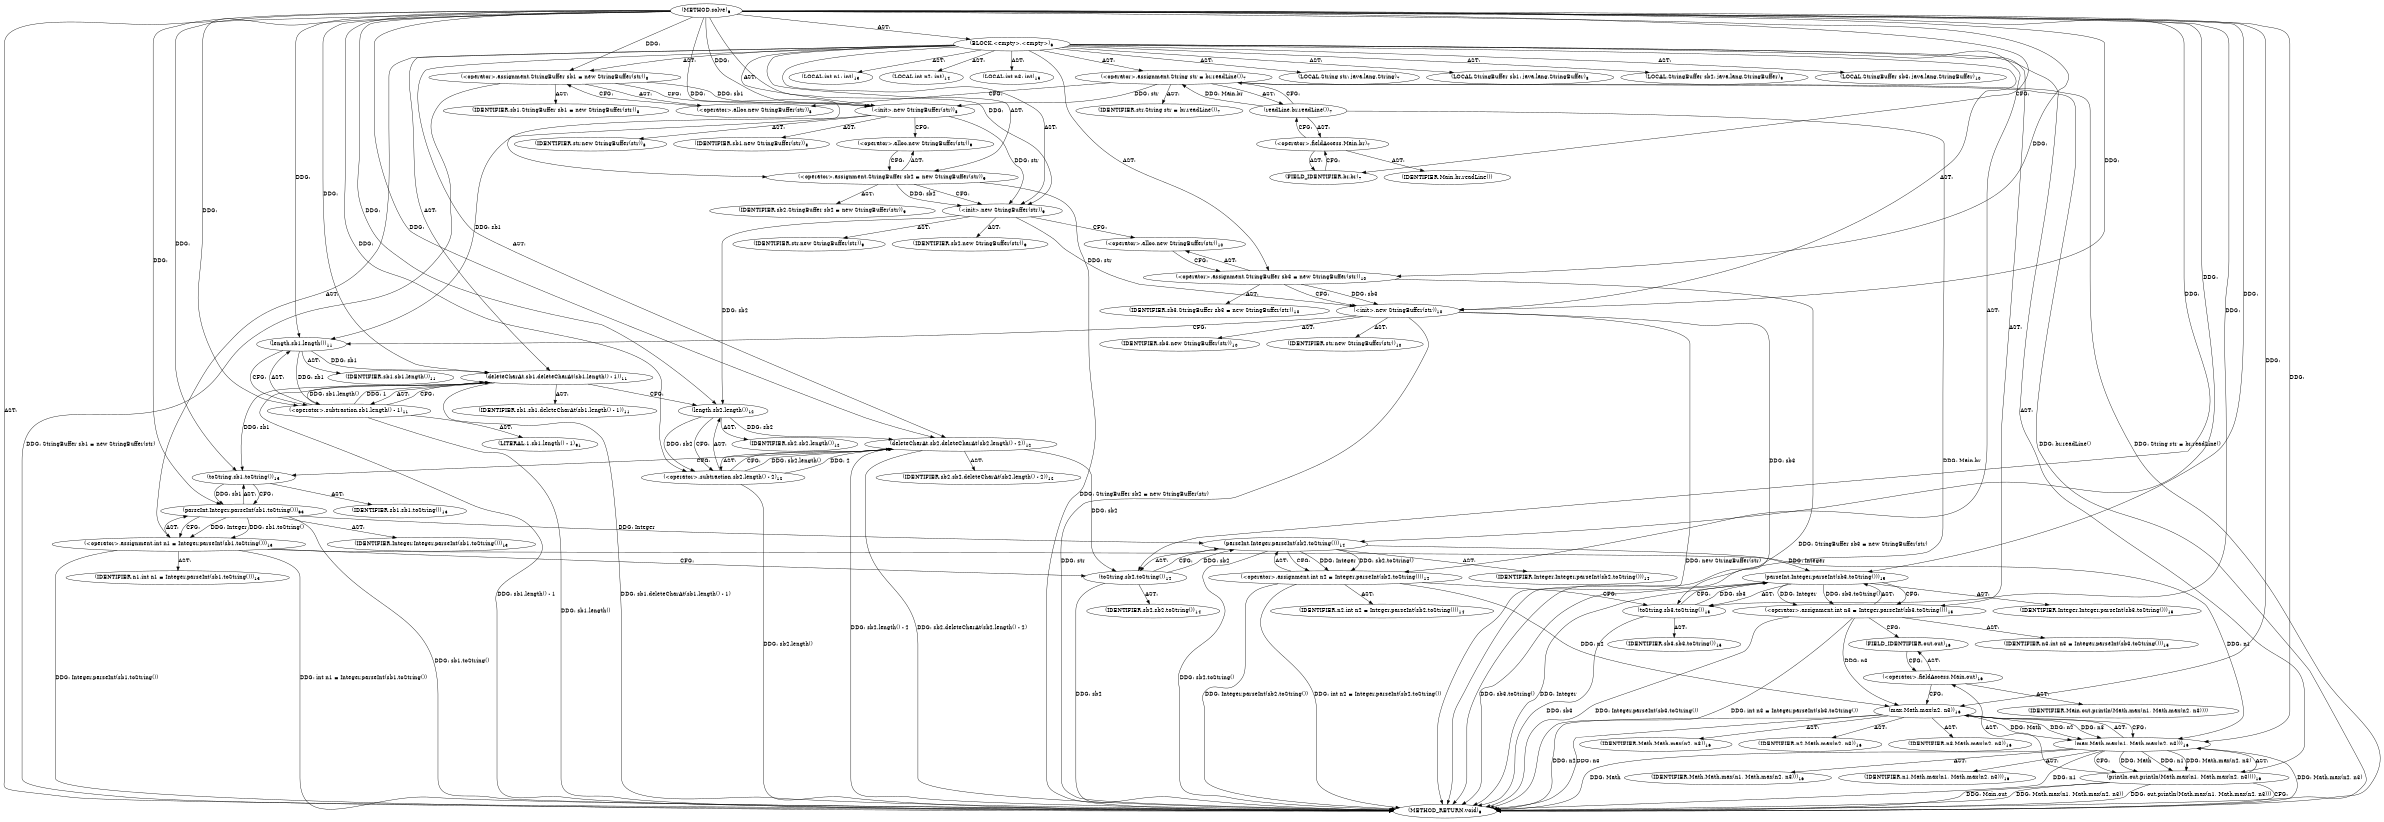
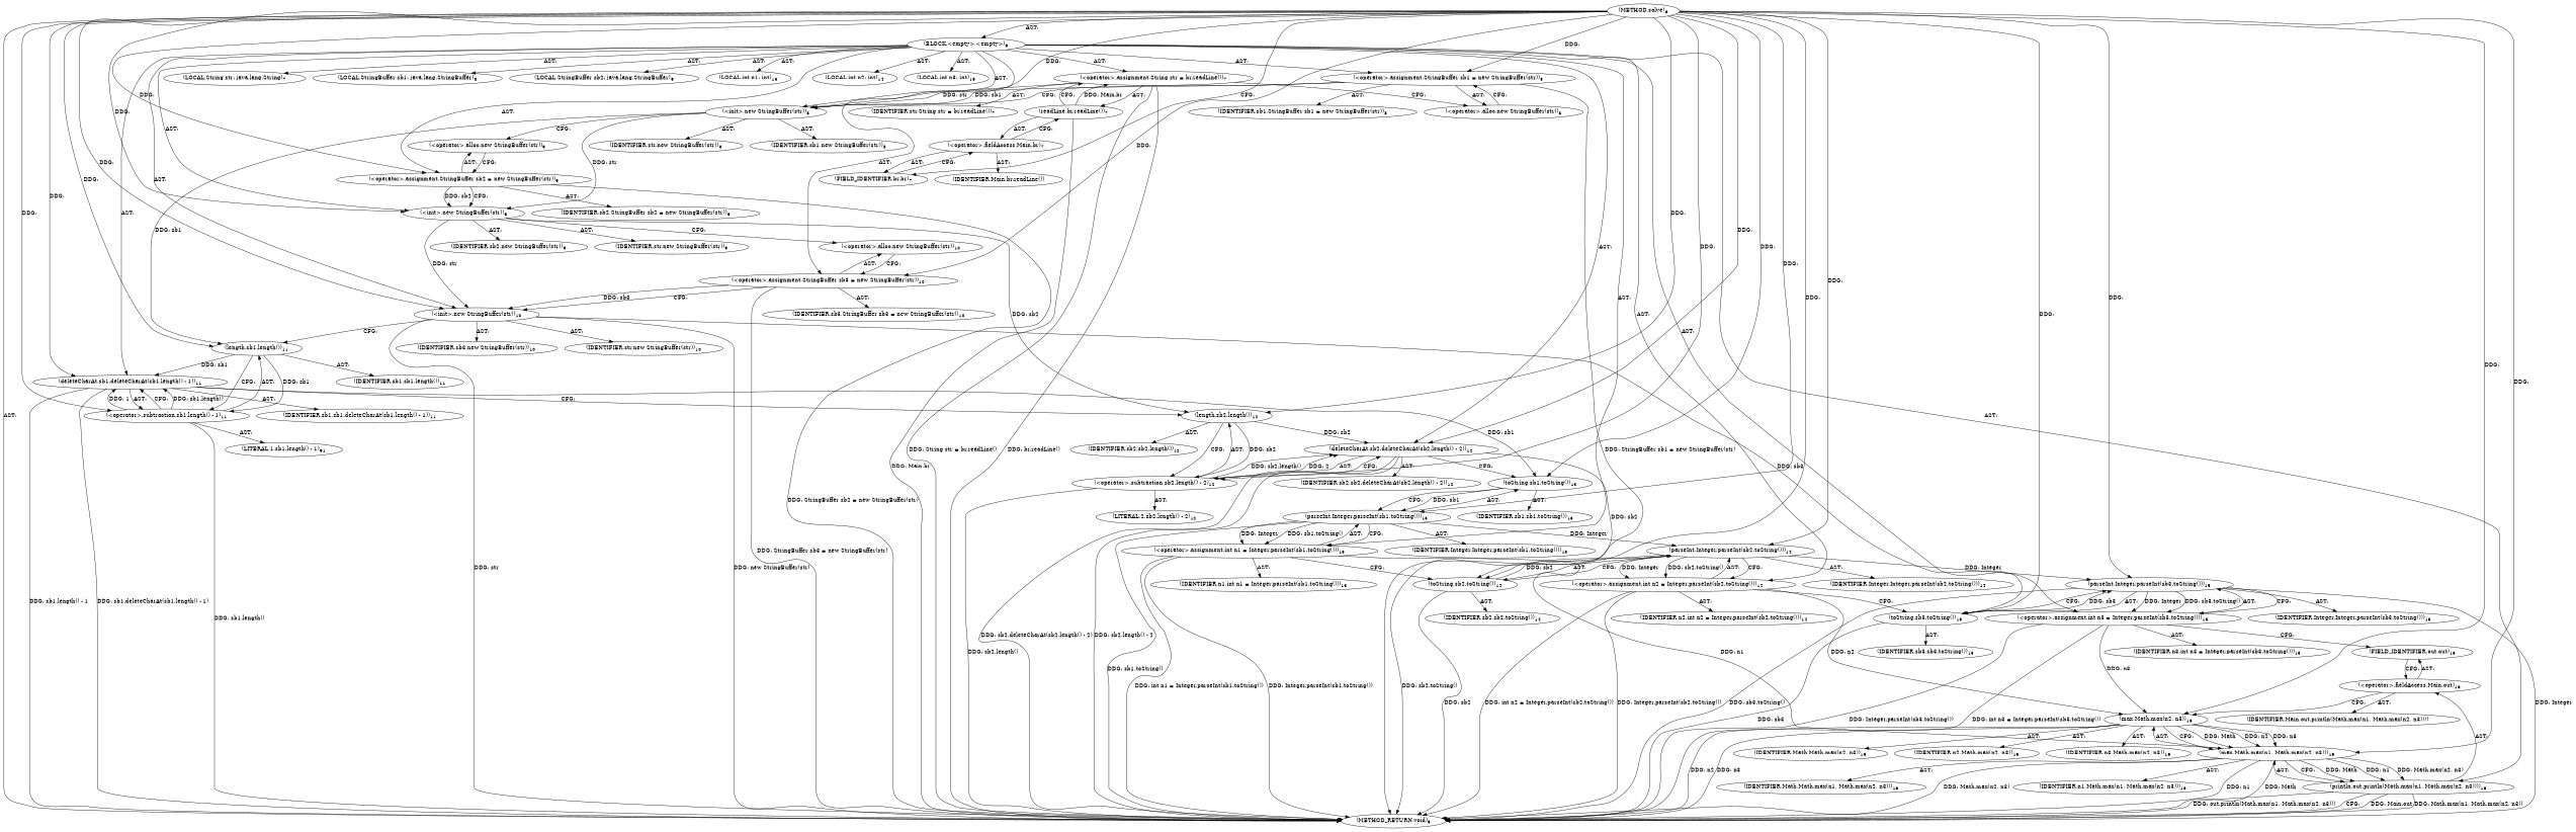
  digraph {
    n1 [label=<(METHOD,solve)<SUB>6</SUB>>]
    n2 [label=<(BLOCK,&lt;empty&gt;,&lt;empty&gt;)<SUB>6</SUB>>]
    n3 [label=<(FIELD_IDENTIFIER,br,br)<SUB>7</SUB>>]
    n4 [label=<(&lt;operator&gt;.assignment,StringBuffer sb1 = new StringBuffer(str))<SUB>8</SUB>>]
    n5 [label=<(&lt;init&gt;,new StringBuffer(str))<SUB>8</SUB>>]
    n6 [label=<(&lt;operator&gt;.assignment,StringBuffer sb2 = new StringBuffer(str))<SUB>9</SUB>>]
    n7 [label=<(&lt;init&gt;,new StringBuffer(str))<SUB>9</SUB>>]
    n8 [label=<(&lt;operator&gt;.assignment,StringBuffer sb3 = new StringBuffer(str))<SUB>10</SUB>>]
    n9 [label=<(&lt;init&gt;,new StringBuffer(str))<SUB>10</SUB>>]
    n10 [label=<(deleteCharAt,sb1.deleteCharAt(sb1.length() - 1))<SUB>11</SUB>>]
    n11 [label=<(&lt;operator&gt;.subtraction,sb1.length() - 1)<SUB>11</SUB>>]
    n12 [label=<(length,sb1.length())<SUB>11</SUB>>]
    n13 [label=<(deleteCharAt,sb2.deleteCharAt(sb2.length() - 2))<SUB>12</SUB>>]
    n14 [label=<(&lt;operator&gt;.subtraction,sb2.length() - 2)<SUB>12</SUB>>]
    n15 [label=<(length,sb2.length())<SUB>12</SUB>>]
-   n16 [label=<(parseInt,Integer.parseInt(sb1.toString()))<SUB>63</SUB>>]
+   n16 [label=<(parseInt,Integer.parseInt(sb1.toString()))<SUB>13</SUB>>]
    n17 [label=<(toString,sb1.toString())<SUB>13</SUB>>]
    n18 [label=<(parseInt,Integer.parseInt(sb2.toString()))<SUB>14</SUB>>]
    n19 [label=<(toString,sb2.toString())<SUB>14</SUB>>]
    n20 [label=<(parseInt,Integer.parseInt(sb3.toString()))<SUB>15</SUB>>]
    n21 [label=<(toString,sb3.toString())<SUB>15</SUB>>]
    n22 [label=<(max,Math.max(n1, Math.max(n2, n3)))<SUB>16</SUB>>]
    n23 [label=<(max,Math.max(n2, n3))<SUB>16</SUB>>]
    n24 [label=<(METHOD_RETURN,void)<SUB>6</SUB>>]
    n25 [label=<(LOCAL,String str: java.lang.String)<SUB>7</SUB>>]
    n26 [label=<(&lt;operator&gt;.assignment,String str = br.readLine())<SUB>7</SUB>>]
    n27 [label=<(LOCAL,StringBuffer sb1: java.lang.StringBuffer)<SUB>8</SUB>>]
    n28 [label=<(LOCAL,StringBuffer sb2: java.lang.StringBuffer)<SUB>9</SUB>>]
-   n29 [label=<(LOCAL,StringBuffer sb3: java.lang.StringBuffer)<SUB>10</SUB>>]
    n30 [label=<(LOCAL,int n1: int)<SUB>13</SUB>>]
    n31 [label=<(&lt;operator&gt;.assignment,int n1 = Integer.parseInt(sb1.toString()))<SUB>13</SUB>>]
    n32 [label=<(LOCAL,int n2: int)<SUB>14</SUB>>]
    n33 [label=<(&lt;operator&gt;.assignment,int n2 = Integer.parseInt(sb2.toString()))<SUB>14</SUB>>]
    n34 [label=<(LOCAL,int n3: int)<SUB>15</SUB>>]
    n35 [label=<(&lt;operator&gt;.assignment,int n3 = Integer.parseInt(sb3.toString()))<SUB>15</SUB>>]
    n36 [label=<(println,out.println(Math.max(n1, Math.max(n2, n3))))<SUB>16</SUB>>]
    n37 [label=<(&lt;operator&gt;.fieldAccess,Main.br)<SUB>7</SUB>>]
    n38 [label=<(&lt;operator&gt;.alloc,new StringBuffer(str))<SUB>8</SUB>>]
    n39 [label=<(IDENTIFIER,sb1,StringBuffer sb1 = new StringBuffer(str))<SUB>8</SUB>>]
    n40 [label=<(IDENTIFIER,sb1,new StringBuffer(str))<SUB>8</SUB>>]
    n41 [label=<(IDENTIFIER,str,new StringBuffer(str))<SUB>8</SUB>>]
    n42 [label=<(&lt;operator&gt;.alloc,new StringBuffer(str))<SUB>9</SUB>>]
    n43 [label=<(IDENTIFIER,sb2,StringBuffer sb2 = new StringBuffer(str))<SUB>9</SUB>>]
    n44 [label=<(IDENTIFIER,sb2,new StringBuffer(str))<SUB>9</SUB>>]
    n45 [label=<(IDENTIFIER,str,new StringBuffer(str))<SUB>9</SUB>>]
    n46 [label=<(&lt;operator&gt;.alloc,new StringBuffer(str))<SUB>10</SUB>>]
    n47 [label=<(IDENTIFIER,sb3,StringBuffer sb3 = new StringBuffer(str))<SUB>10</SUB>>]
    n48 [label=<(IDENTIFIER,sb3,new StringBuffer(str))<SUB>10</SUB>>]
    n49 [label=<(IDENTIFIER,str,new StringBuffer(str))<SUB>10</SUB>>]
    n50 [label=<(IDENTIFIER,sb1,sb1.deleteCharAt(sb1.length() - 1))<SUB>11</SUB>>]
    n51 [label=<(LITERAL,1,sb1.length() - 1)<SUB>91</SUB>>]
    n52 [label=<(IDENTIFIER,sb1,sb1.length())<SUB>11</SUB>>]
    n53 [label=<(IDENTIFIER,sb2,sb2.deleteCharAt(sb2.length() - 2))<SUB>12</SUB>>]
+   n54 [label=<(LITERAL,2,sb2.length() - 2)<SUB>12</SUB>>]
    n55 [label=<(IDENTIFIER,sb2,sb2.length())<SUB>12</SUB>>]
    n56 [label=<(IDENTIFIER,Integer,Integer.parseInt(sb1.toString()))<SUB>13</SUB>>]
    n57 [label=<(IDENTIFIER,sb1,sb1.toString())<SUB>13</SUB>>]
    n58 [label=<(IDENTIFIER,Integer,Integer.parseInt(sb2.toString()))<SUB>14</SUB>>]
    n59 [label=<(IDENTIFIER,sb2,sb2.toString())<SUB>14</SUB>>]
    n60 [label=<(IDENTIFIER,Integer,Integer.parseInt(sb3.toString()))<SUB>15</SUB>>]
    n61 [label=<(IDENTIFIER,sb3,sb3.toString())<SUB>15</SUB>>]
    n62 [label=<(IDENTIFIER,Math,Math.max(n1, Math.max(n2, n3)))<SUB>16</SUB>>]
    n63 [label=<(IDENTIFIER,n1,Math.max(n1, Math.max(n2, n3)))<SUB>16</SUB>>]
    n64 [label=<(IDENTIFIER,Math,Math.max(n2, n3))<SUB>16</SUB>>]
    n65 [label=<(IDENTIFIER,n2,Math.max(n2, n3))<SUB>16</SUB>>]
    n66 [label=<(IDENTIFIER,n3,Math.max(n2, n3))<SUB>16</SUB>>]
    n67 [label=<(IDENTIFIER,str,String str = br.readLine())<SUB>7</SUB>>]
    n68 [label=<(readLine,br.readLine())<SUB>7</SUB>>]
    n69 [label=<(IDENTIFIER,n1,int n1 = Integer.parseInt(sb1.toString()))<SUB>13</SUB>>]
    n70 [label=<(IDENTIFIER,n2,int n2 = Integer.parseInt(sb2.toString()))<SUB>14</SUB>>]
    n71 [label=<(IDENTIFIER,n3,int n3 = Integer.parseInt(sb3.toString()))<SUB>15</SUB>>]
    n72 [label=<(FIELD_IDENTIFIER,out,out)<SUB>16</SUB>>]
    n73 [label=<(&lt;operator&gt;.fieldAccess,Main.out)<SUB>16</SUB>>]
    n74 [label=<(IDENTIFIER,Main,br.readLine())>]
    n75 [label=<(IDENTIFIER,Main,out.println(Math.max(n1, Math.max(n2, n3))))>]
    n1 -> n2 [label="AST: "]
    n1 -> n3 [label="CFG: "]
    n1 -> n4 [label="DDG: "]
    n1 -> n5 [label="DDG: "]
    n1 -> n6 [label="DDG: "]
    n1 -> n7 [label="DDG: "]
    n1 -> n8 [label="DDG: "]
    n1 -> n9 [label="DDG: "]
    n1 -> n10 [label="DDG: "]
    n1 -> n11 [label="DDG: "]
    n1 -> n12 [label="DDG: "]
    n1 -> n13 [label="DDG: "]
    n1 -> n14 [label="DDG: "]
    n1 -> n15 [label="DDG: "]
    n1 -> n16 [label="DDG: "]
    n1 -> n17 [label="DDG: "]
    n1 -> n18 [label="DDG: "]
    n1 -> n19 [label="DDG: "]
    n1 -> n20 [label="DDG: "]
    n1 -> n21 [label="DDG: "]
    n1 -> n22 [label="DDG: "]
    n1 -> n23 [label="DDG: "]
    n1 -> n24 [label="AST: "]
    n2 -> n4 [label="AST: "]
    n2 -> n5 [label="AST: "]
    n2 -> n6 [label="AST: "]
    n2 -> n7 [label="AST: "]
    n2 -> n8 [label="AST: "]
    n2 -> n9 [label="AST: "]
    n2 -> n10 [label="AST: "]
    n2 -> n13 [label="AST: "]
    n2 -> n25 [label="AST: "]
    n2 -> n26 [label="AST: "]
    n2 -> n27 [label="AST: "]
    n2 -> n28 [label="AST: "]
-   n2 -> n29 [label="AST: "]
    n2 -> n30 [label="AST: "]
    n2 -> n31 [label="AST: "]
    n2 -> n32 [label="AST: "]
    n2 -> n33 [label="AST: "]
    n2 -> n34 [label="AST: "]
    n2 -> n35 [label="AST: "]
    n2 -> n36 [label="AST: "]
    n3 -> n37 [label="CFG: "]
    n4 -> n5 [label="CFG: "]
    n4 -> n5 [label="DDG: sb1"]
    n4 -> n24 [label="DDG: StringBuffer sb1 = new StringBuffer(str)"]
    n4 -> n38 [label="AST: "]
    n4 -> n39 [label="AST: "]
    n5 -> n7 [label="DDG: str"]
    n5 -> n12 [label="DDG: sb1"]
    n5 -> n40 [label="AST: "]
    n5 -> n41 [label="AST: "]
    n5 -> n42 [label="CFG: "]
    n6 -> n7 [label="CFG: "]
    n6 -> n7 [label="DDG: sb2"]
    n6 -> n24 [label="DDG: StringBuffer sb2 = new StringBuffer(str)"]
    n6 -> n42 [label="AST: "]
    n6 -> n43 [label="AST: "]
    n7 -> n9 [label="DDG: str"]
    n7 -> n15 [label="DDG: sb2"]
    n7 -> n44 [label="AST: "]
    n7 -> n45 [label="AST: "]
    n7 -> n46 [label="CFG: "]
    n8 -> n9 [label="CFG: "]
    n8 -> n9 [label="DDG: sb3"]
    n8 -> n24 [label="DDG: StringBuffer sb3 = new StringBuffer(str)"]
    n8 -> n46 [label="AST: "]
    n8 -> n47 [label="AST: "]
    n9 -> n12 [label="CFG: "]
    n9 -> n21 [label="DDG: sb3"]
    n9 -> n24 [label="DDG: str"]
    n9 -> n24 [label="DDG: new StringBuffer(str)"]
    n9 -> n48 [label="AST: "]
    n9 -> n49 [label="AST: "]
    n10 -> n11 [label="AST: "]
    n10 -> n15 [label="CFG: "]
    n10 -> n17 [label="DDG: sb1"]
    n10 -> n24 [label="DDG: sb1.length() - 1"]
    n10 -> n24 [label="DDG: sb1.deleteCharAt(sb1.length() - 1)"]
    n10 -> n50 [label="AST: "]
    n11 -> n10 [label="CFG: "]
    n11 -> n10 [label="DDG: sb1.length()"]
    n11 -> n10 [label="DDG: 1"]
    n11 -> n12 [label="AST: "]
    n11 -> n24 [label="DDG: sb1.length()"]
    n11 -> n51 [label="AST: "]
    n12 -> n10 [label="DDG: sb1"]
    n12 -> n11 [label="CFG: "]
    n12 -> n11 [label="DDG: sb1"]
    n12 -> n52 [label="AST: "]
    n13 -> n14 [label="AST: "]
    n13 -> n17 [label="CFG: "]
    n13 -> n19 [label="DDG: sb2"]
    n13 -> n24 [label="DDG: sb2.length() - 2"]
    n13 -> n24 [label="DDG: sb2.deleteCharAt(sb2.length() - 2)"]
    n13 -> n53 [label="AST: "]
    n14 -> n13 [label="CFG: "]
    n14 -> n13 [label="DDG: sb2.length()"]
    n14 -> n13 [label="DDG: 2"]
    n14 -> n15 [label="AST: "]
    n14 -> n24 [label="DDG: sb2.length()"]
+   n14 -> n54 [label="AST: "]
    n15 -> n13 [label="DDG: sb2"]
    n15 -> n14 [label="CFG: "]
    n15 -> n14 [label="DDG: sb2"]
    n15 -> n55 [label="AST: "]
    n16 -> n17 [label="AST: "]
    n16 -> n18 [label="DDG: Integer"]
    n16 -> n24 [label="DDG: sb1.toString()"]
    n16 -> n31 [label="CFG: "]
    n16 -> n31 [label="DDG: Integer"]
    n16 -> n31 [label="DDG: sb1.toString()"]
    n16 -> n56 [label="AST: "]
    n17 -> n16 [label="CFG: "]
    n17 -> n16 [label="DDG: sb1"]
    n17 -> n57 [label="AST: "]
    n18 -> n19 [label="AST: "]
    n18 -> n20 [label="DDG: Integer"]
    n18 -> n24 [label="DDG: sb2.toString()"]
    n18 -> n33 [label="CFG: "]
    n18 -> n33 [label="DDG: Integer"]
    n18 -> n33 [label="DDG: sb2.toString()"]
    n18 -> n58 [label="AST: "]
    n19 -> n18 [label="CFG: "]
    n19 -> n18 [label="DDG: sb2"]
    n19 -> n24 [label="DDG: sb2"]
    n19 -> n59 [label="AST: "]
    n20 -> n21 [label="AST: "]
    n20 -> n24 [label="DDG: Integer"]
    n20 -> n24 [label="DDG: sb3.toString()"]
    n20 -> n35 [label="CFG: "]
    n20 -> n35 [label="DDG: Integer"]
    n20 -> n35 [label="DDG: sb3.toString()"]
    n20 -> n60 [label="AST: "]
    n21 -> n20 [label="CFG: "]
    n21 -> n20 [label="DDG: sb3"]
    n21 -> n24 [label="DDG: sb3"]
    n21 -> n61 [label="AST: "]
    n22 -> n23 [label="AST: "]
    n22 -> n24 [label="DDG: Math"]
    n22 -> n24 [label="DDG: n1"]
    n22 -> n24 [label="DDG: Math.max(n2, n3)"]
    n22 -> n36 [label="CFG: "]
    n22 -> n36 [label="DDG: Math"]
    n22 -> n36 [label="DDG: n1"]
    n22 -> n36 [label="DDG: Math.max(n2, n3)"]
    n22 -> n62 [label="AST: "]
    n22 -> n63 [label="AST: "]
    n23 -> n22 [label="CFG: "]
    n23 -> n22 [label="DDG: Math"]
    n23 -> n22 [label="DDG: n2"]
    n23 -> n22 [label="DDG: n3"]
    n23 -> n24 [label="DDG: n2"]
    n23 -> n24 [label="DDG: n3"]
    n23 -> n64 [label="AST: "]
    n23 -> n65 [label="AST: "]
    n23 -> n66 [label="AST: "]
    n26 -> n5 [label="DDG: str"]
    n26 -> n24 [label="DDG: br.readLine()"]
    n26 -> n24 [label="DDG: String str = br.readLine()"]
    n26 -> n38 [label="CFG: "]
    n26 -> n67 [label="AST: "]
    n26 -> n68 [label="AST: "]
    n31 -> n16 [label="AST: "]
    n31 -> n19 [label="CFG: "]
    n31 -> n22 [label="DDG: n1"]
    n31 -> n24 [label="DDG: Integer.parseInt(sb1.toString())"]
    n31 -> n24 [label="DDG: int n1 = Integer.parseInt(sb1.toString())"]
    n31 -> n69 [label="AST: "]
    n33 -> n18 [label="AST: "]
    n33 -> n21 [label="CFG: "]
    n33 -> n23 [label="DDG: n2"]
    n33 -> n24 [label="DDG: Integer.parseInt(sb2.toString())"]
    n33 -> n24 [label="DDG: int n2 = Integer.parseInt(sb2.toString())"]
    n33 -> n70 [label="AST: "]
    n35 -> n20 [label="AST: "]
    n35 -> n23 [label="DDG: n3"]
    n35 -> n24 [label="DDG: Integer.parseInt(sb3.toString())"]
    n35 -> n24 [label="DDG: int n3 = Integer.parseInt(sb3.toString())"]
    n35 -> n71 [label="AST: "]
    n35 -> n72 [label="CFG: "]
    n36 -> n22 [label="AST: "]
    n36 -> n24 [label="CFG: "]
    n36 -> n24 [label="DDG: Main.out"]
    n36 -> n24 [label="DDG: Math.max(n1, Math.max(n2, n3))"]
    n36 -> n24 [label="DDG: out.println(Math.max(n1, Math.max(n2, n3)))"]
    n36 -> n73 [label="AST: "]
    n37 -> n3 [label="AST: "]
    n37 -> n68 [label="CFG: "]
    n37 -> n74 [label="AST: "]
    n38 -> n4 [label="CFG: "]
    n42 -> n6 [label="CFG: "]
    n46 -> n8 [label="CFG: "]
    n68 -> n24 [label="DDG: Main.br"]
    n68 -> n26 [label="CFG: "]
    n68 -> n26 [label="DDG: Main.br"]
    n68 -> n37 [label="AST: "]
    n72 -> n73 [label="CFG: "]
    n73 -> n23 [label="CFG: "]
    n73 -> n72 [label="AST: "]
    n73 -> n75 [label="AST: "]
  }
